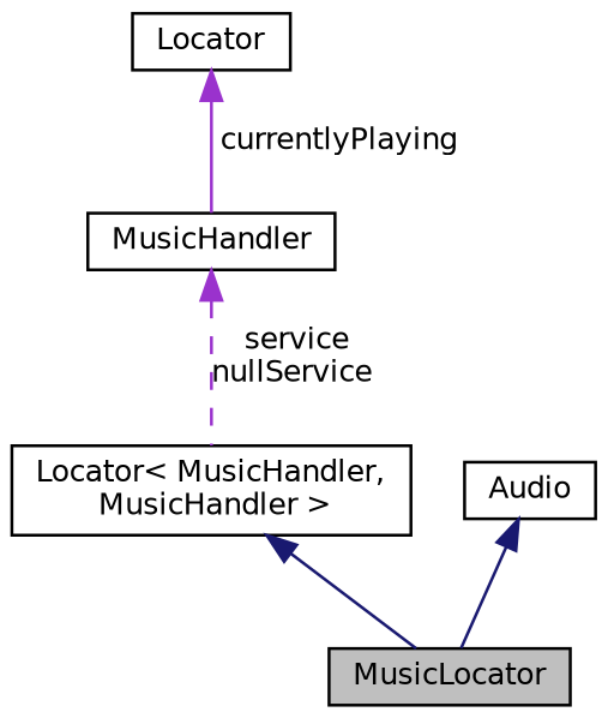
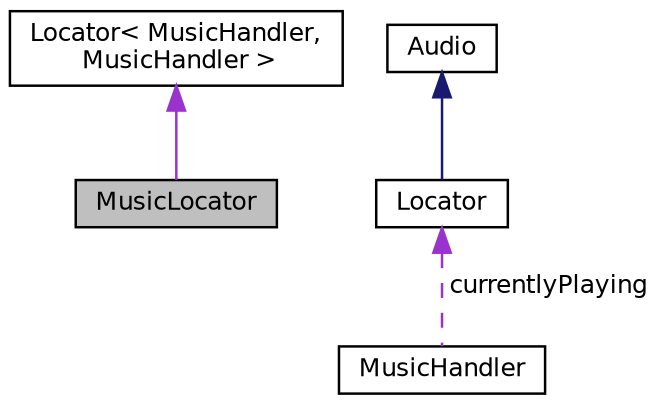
  digraph {
    node [color=black fillcolor=white fontname=Helvetica fontsize=10 shape=record style=filled]
    edge [color=midnightblue dir=back fontname=Helvetica fontsize=10 labelfontname=Helvetica labelfontsize=10 style=solid]
    n1 [fillcolor=grey75 fontcolor=black height=0.2 label=MusicLocator width=0.4]
    n2 [height=0.2 label="Locator\< MusicHandler,\l MusicHandler \>" width=0.4]
    n3 [height=0.2 label=MusicHandler width=0.4]
    n4 [height=0.2 label=Locator width=0.4]
    n5 [height=0.2 label=Audio width=0.4]
-   n2 -> n1
-   n3 -> n2 [color=darkorchid3 label=" service\nnullService" style=dashed]
-   n4 -> n3 [color=darkorchid3 label=" currentlyPlaying"]
-   n5 -> n1
+   n2 -> n1 [color=darkorchid3]
+   n4 -> n3 [color=darkorchid3 label=" currentlyPlaying" style=dashed]
+   n5 -> n4
  }
